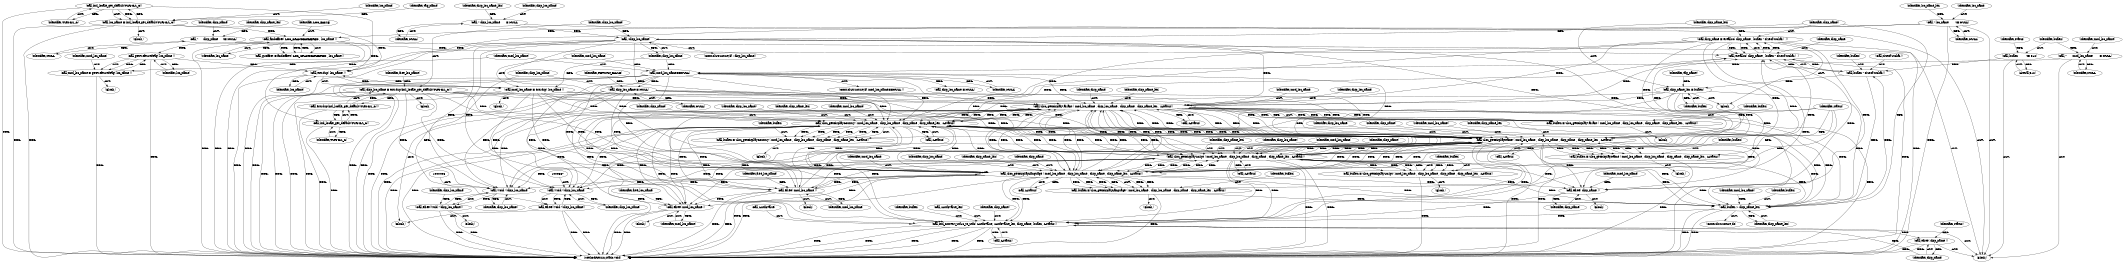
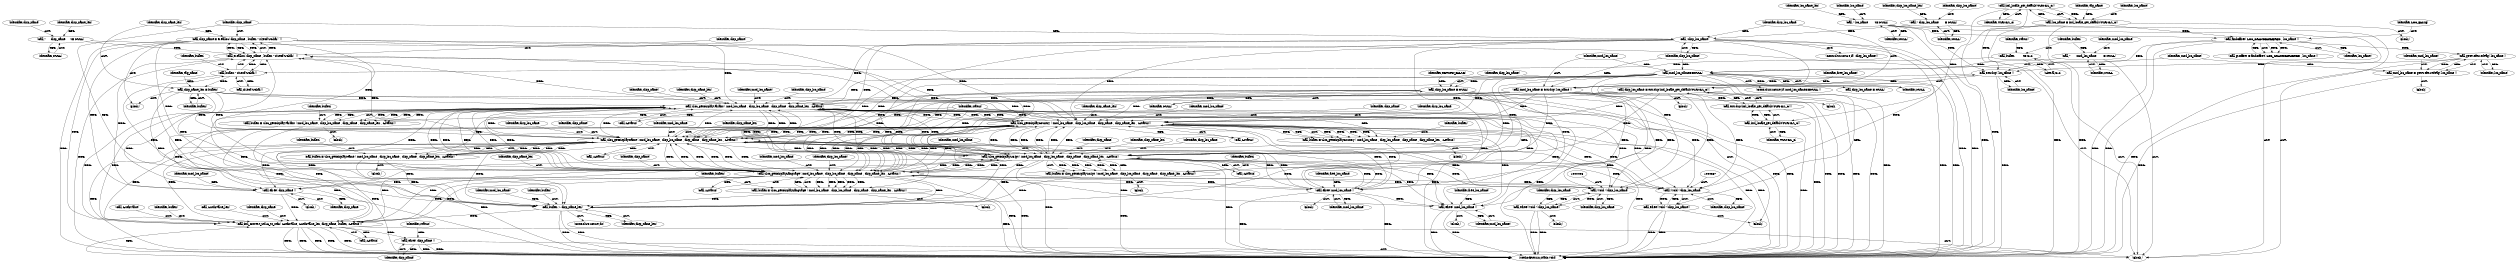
  digraph {
    n1 [label="(Call,disp_name = erealloc( disp_name , buflen * sizeof(UChar)  ))"]
    n2 [label="(Call,erealloc( disp_name , buflen * sizeof(UChar)  ))"]
    n3 [label="(Call,uloc_getDisplayVariant ( mod_loc_name , disp_loc_name , disp_name , disp_name_len , &status))"]
    n4 [label="(Call,uloc_getDisplayCountry ( mod_loc_name , disp_loc_name , disp_name , disp_name_len , &status))"]
    n5 [label="(Call,uloc_getDisplayName ( mod_loc_name , disp_loc_name , disp_name , disp_name_len , &status))"]
    n6 [label="(Call,uloc_getDisplayScript ( mod_loc_name , disp_loc_name , disp_name , disp_name_len , &status))"]
    n7 [label="(Call,uloc_getDisplayLanguage ( mod_loc_name , disp_loc_name , disp_name , disp_name_len , &status))"]
    n8 [label="(Call,efree( disp_name ))"]
    n9 [label="(Call,intl_convert_utf16_to_utf8( &utf8value, &utf8value_len, disp_name, buflen, &status ))"]
    n10 [label="(MethodReturn,static void)"]
    n11 [label="(Block,)"]
    n12 [label="(Call,buflen * sizeof(UChar))"]
    n13 [label="(Call,efree( mod_loc_name ))"]
    n14 [label="(Call,buflen > disp_name_len)"]
    n15 [label="(Call,buflen = uloc_getDisplayVariant ( mod_loc_name , disp_loc_name , disp_name , disp_name_len , &status))"]
    n16 [label="(Call,efree( mod_loc_name ))"]
    n17 [label="(Call,(void *)disp_loc_name)"]
    n18 [label="(Call,(void *)disp_loc_name)"]
    n19 [label="(Call,&status)"]
    n20 [label="(Call,buflen = uloc_getDisplayCountry ( mod_loc_name , disp_loc_name , disp_name , disp_name_len , &status))"]
    n21 [label="(Call,&status)"]
    n22 [label="(Call,buflen = uloc_getDisplayName ( mod_loc_name , disp_loc_name , disp_name , disp_name_len , &status))"]
    n23 [label="(Call,&status)"]
    n24 [label="(Call,buflen = uloc_getDisplayScript ( mod_loc_name , disp_loc_name , disp_name , disp_name_len , &status))"]
    n25 [label="(Call,&status)"]
    n26 [label="(Call,buflen = uloc_getDisplayLanguage ( mod_loc_name , disp_loc_name , disp_name , disp_name_len , &status))"]
    n27 [label="(Call,&status)"]
    n28 [label="(Block,)"]
    n29 [label="(Identifier,disp_name)"]
    n30 [label="(Block,)"]
    n31 [label="(Call,efree( disp_name ))"]
    n32 [label="(Call,&status)"]
    n33 [label="(Call,disp_name_len = buflen)"]
    n34 [label="(Call,sizeof(UChar))"]
    n35 [label="(Call,*      disp_name      \t= NULL)"]
    n36 [label="(Identifier,NULL)"]
    n37 [label="(Block,)"]
    n38 [label="(Identifier,mod_loc_name)"]
    n39 [label="(Identifier,disp_name_len)"]
    n40 [label="(ControlStructure,do)"]
    n41 [label="(Block,)"]
    n42 [label="(Identifier,mod_loc_name)"]
    n43 [label="(Block,)"]
    n44 [label="(Call,efree((void *)disp_loc_name))"]
    n45 [label="(Identifier,disp_loc_name)"]
    n46 [label="(Call,efree((void *)disp_loc_name))"]
    n47 [label="(Identifier,disp_loc_name)"]
    n48 [label="(Block,)"]
    n49 [label="(Block,)"]
    n50 [label="(Block,)"]
    n51 [label="(Call,mod_loc_name = estrdup( loc_name ))"]
    n52 [label="(Call,estrdup( loc_name ))"]
    n53 [label="(Block,)"]
    n54 [label="(Identifier,loc_name)"]
    n55 [label="(Call,findOffset( LOC_GRANDFATHERED , loc_name ))"]
    n56 [label="(Call,getPreferredTag( loc_name ))"]
    n57 [label="(Call,grOffset = findOffset( LOC_GRANDFATHERED , loc_name ))"]
    n58 [label="(Identifier,loc_name)"]
    n59 [label="(Call,mod_loc_name = getPreferredTag( loc_name ))"]
    n60 [label="(Identifier,loc_name)"]
    n61 [label="(Call,* loc_name        \t= NULL)"]
    n62 [label="(Identifier,NULL)"]
    n63 [label="(Call,loc_name = intl_locale_get_default(TSRMLS_C))"]
    n64 [label="(Call,intl_locale_get_default(TSRMLS_C))"]
    n65 [label="(Block,)"]
    n66 [label="(Call,intl_locale_get_default(TSRMLS_C))"]
    n67 [label="(Identifier,TSRMLS_C)"]
    n68 [label="(Call,estrdup(intl_locale_get_default(TSRMLS_C)))"]
    n69 [label="(Identifier,TSRMLS_C)"]
    n70 [label="(Block,)"]
    n71 [label="(Block,)"]
    n72 [label="(Call,mod_loc_name==NULL)"]
    n73 [label="(Call,disp_loc_name = NULL)"]
    n74 [label="(ControlStructure,if( mod_loc_name==NULL ))"]
    n75 [label="(Call,disp_loc_name = NULL)"]
    n76 [label="(Identifier,NULL)"]
    n77 [label="(Block,)"]
    n78 [label="(Identifier,NULL)"]
    n79 [label="(Call,*       mod_loc_name        = NULL)"]
    n80 [label="(Identifier,NULL)"]
    n81 [label="(Call,!disp_loc_name)"]
    n82 [label="(ControlStructure,if( !disp_loc_name))"]
    n83 [label="(Identifier,disp_loc_name)"]
    n84 [label="(Call,* disp_loc_name       = NULL)"]
    n85 [label="(Identifier,NULL)"]
    n86 [label="(Call,disp_loc_name = estrdup(intl_locale_get_default(TSRMLS_C)))"]
    n87 [label="(Block,)"]
    n88 [label="(Identifier,buflen)"]
    n89 [label="(Call,buflen          \t= 512)"]
    n90 [label="(Literal,512)"]
    n91 [label="(Identifier,disp_name)"]
    n92 [label="(Block,)"]
    n93 [label="(Identifier,mod_loc_name)"]
    n94 [label="(Identifier,disp_loc_name)"]
    n95 [label="(Identifier,disp_loc_name)"]
    n96 [label="(Identifier,disp_loc_name)"]
    n97 [label="(Identifier,mod_loc_name)"]
    n98 [label="(Identifier,disp_name)"]
    n99 [label="(Identifier,mod_loc_name)"]
    n100 [label="(Identifier,mod_loc_name)"]
    n101 [label="(Identifier,disp_name)"]
    n102 [label="(Identifier,tag_name)"]
    n103 [label="(Identifier,disp_name)"]
    n104 [label="(Identifier,RETURN_FALSE)"]
    n105 [label="(Identifier,buflen)"]
    n106 [label="(Identifier,loc_name)"]
    n107 [label="(Identifier,free_loc_name)"]
    n108 [label="(Identifier,disp_loc_name)"]
    n109 [label="(Identifier,disp_name_len)"]
    n110 [label="(Identifier,buflen)"]
    n111 [label="(Identifier,LOC_FALSE)"]
    n112 [label="(Identifier,free_loc_name)"]
    n113 [label="(Identifier,status)"]
    n114 [label="(Identifier,status)"]
    n115 [label="(Identifier,mod_loc_name)"]
    n116 [label="(Identifier,buflen)"]
    n117 [label="(Identifier,buflen)"]
    n118 [label="(Identifier,mod_loc_name)"]
    n119 [label="(Identifier,buflen)"]
    n120 [label="(Call,&utf8value_len)"]
    n121 [label="(Identifier,mod_loc_name)"]
    n122 [label="(Identifier,disp_name)"]
    n123 [label="(Identifier,disp_name_len)"]
    n124 [label="(Identifier,free_loc_name)"]
    n125 [label="(Identifier,buflen)"]
    n126 [label="(Identifier,disp_loc_name)"]
    n127 [label="(Identifier,mod_loc_name)"]
    n128 [label="(Identifier,mod_loc_name)"]
    n129 [label="(Identifier,disp_loc_name)"]
    n130 [label="(Identifier,status)"]
    n131 [label="(Identifier,loc_name_len)"]
    n132 [label="(Call,&utf8value)"]
    n133 [label="(Identifier,loc_name)"]
    n134 [label="(Identifier,disp_name_len)"]
    n135 [label="(Identifier,disp_loc_name_len)"]
    n136 [label="(Identifier,disp_name_len)"]
    n137 [label="(Identifier,disp_name)"]
    n138 [label="(Identifier,tag_name)"]
    n139 [label="(Identifier,buflen)"]
    n140 [label="(Identifier,disp_loc_name)"]
    n141 [label="(Identifier,disp_name_len)"]
    n142 [label="(Identifier,disp_name)"]
    n143 [label="(Identifier,disp_name)"]
    n144 [label="(Identifier,buflen)"]
    n145 [label="(Identifier,disp_loc_name)"]
    n146 [label="(Identifier,disp_loc_name)"]
    n147 [label="(Identifier,mod_loc_name)"]
    n148 [label="(Identifier,disp_name_len)"]
    n149 [label="(Identifier,buflen)"]
    n150 [label="(Identifier,disp_name_len)"]
    n151 [label="(Identifier,disp_name)"]
    n152 [label="(Identifier,mod_loc_name)"]
    n153 [label="(Identifier,disp_name)"]
    1000387
    1000406
    n1 -> n2 [label="CFG: "]
    n1 -> n2 [label="DDG: "]
    n1 -> n3 [label="DDG: "]
    n1 -> n4 [label="DDG: "]
    n1 -> n5 [label="DDG: "]
    n1 -> n6 [label="DDG: "]
    n1 -> n7 [label="DDG: "]
    n1 -> n8 [label="DDG: "]
    n1 -> n9 [label="DDG: "]
    n1 -> n10 [label="DDG: "]
    n1 -> n11 [label="AST: "]
    n2 -> n1 [label="AST: "]
    n2 -> n1 [label="DDG: "]
    n2 -> n1 [label="DDG: "]
    n2 -> n10 [label="DDG: "]
    n2 -> n12 [label="CFG: "]
    n3 -> n2 [label="DDG: "]
    n3 -> n4 [label="DDG: "]
    n3 -> n4 [label="DDG: "]
    n3 -> n4 [label="DDG: "]
    n3 -> n5 [label="DDG: "]
    n3 -> n5 [label="DDG: "]
    n3 -> n5 [label="DDG: "]
    n3 -> n6 [label="DDG: "]
    n3 -> n6 [label="DDG: "]
    n3 -> n6 [label="DDG: "]
    n3 -> n7 [label="DDG: "]
    n3 -> n7 [label="DDG: "]
    n3 -> n7 [label="DDG: "]
    n3 -> n8 [label="DDG: "]
    n3 -> n9 [label="DDG: "]
    n3 -> n9 [label="DDG: "]
    n3 -> n10 [label="DDG: "]
    n3 -> n10 [label="DDG: "]
    n3 -> n13 [label="DDG: "]
    n3 -> n14 [label="DDG: "]
    n3 -> n15 [label="AST: "]
    n3 -> n15 [label="DDG: "]
    n3 -> n15 [label="DDG: "]
    n3 -> n15 [label="DDG: "]
    n3 -> n15 [label="DDG: "]
    n3 -> n15 [label="DDG: "]
    n3 -> n16 [label="DDG: "]
    n3 -> n17 [label="DDG: "]
    n3 -> n18 [label="DDG: "]
    n3 -> n19 [label="CFG: "]
    n4 -> n2 [label="DDG: "]
    n4 -> n3 [label="DDG: "]
    n4 -> n3 [label="DDG: "]
    n4 -> n3 [label="DDG: "]
    n4 -> n5 [label="DDG: "]
    n4 -> n5 [label="DDG: "]
    n4 -> n5 [label="DDG: "]
    n4 -> n6 [label="DDG: "]
    n4 -> n6 [label="DDG: "]
    n4 -> n6 [label="DDG: "]
    n4 -> n7 [label="DDG: "]
    n4 -> n7 [label="DDG: "]
    n4 -> n7 [label="DDG: "]
    n4 -> n8 [label="DDG: "]
    n4 -> n9 [label="DDG: "]
    n4 -> n9 [label="DDG: "]
    n4 -> n10 [label="DDG: "]
    n4 -> n10 [label="DDG: "]
    n4 -> n13 [label="DDG: "]
    n4 -> n14 [label="DDG: "]
    n4 -> n16 [label="DDG: "]
    n4 -> n17 [label="DDG: "]
    n4 -> n18 [label="DDG: "]
    n4 -> n20 [label="AST: "]
    n4 -> n20 [label="DDG: "]
    n4 -> n20 [label="DDG: "]
    n4 -> n20 [label="DDG: "]
    n4 -> n20 [label="DDG: "]
    n4 -> n20 [label="DDG: "]
    n4 -> n21 [label="CFG: "]
    n5 -> n2 [label="DDG: "]
    n5 -> n3 [label="DDG: "]
    n5 -> n3 [label="DDG: "]
    n5 -> n3 [label="DDG: "]
    n5 -> n4 [label="DDG: "]
    n5 -> n4 [label="DDG: "]
    n5 -> n4 [label="DDG: "]
    n5 -> n6 [label="DDG: "]
    n5 -> n6 [label="DDG: "]
    n5 -> n6 [label="DDG: "]
    n5 -> n7 [label="DDG: "]
    n5 -> n7 [label="DDG: "]
    n5 -> n7 [label="DDG: "]
    n5 -> n8 [label="DDG: "]
    n5 -> n9 [label="DDG: "]
    n5 -> n9 [label="DDG: "]
    n5 -> n10 [label="DDG: "]
    n5 -> n10 [label="DDG: "]
    n5 -> n13 [label="DDG: "]
    n5 -> n14 [label="DDG: "]
    n5 -> n16 [label="DDG: "]
    n5 -> n17 [label="DDG: "]
    n5 -> n18 [label="DDG: "]
    n5 -> n22 [label="AST: "]
    n5 -> n22 [label="DDG: "]
    n5 -> n22 [label="DDG: "]
    n5 -> n22 [label="DDG: "]
    n5 -> n22 [label="DDG: "]
    n5 -> n22 [label="DDG: "]
    n5 -> n23 [label="CFG: "]
    n6 -> n2 [label="DDG: "]
    n6 -> n3 [label="DDG: "]
    n6 -> n3 [label="DDG: "]
    n6 -> n3 [label="DDG: "]
    n6 -> n4 [label="DDG: "]
    n6 -> n4 [label="DDG: "]
    n6 -> n4 [label="DDG: "]
    n6 -> n5 [label="DDG: "]
    n6 -> n5 [label="DDG: "]
    n6 -> n5 [label="DDG: "]
    n6 -> n7 [label="DDG: "]
    n6 -> n7 [label="DDG: "]
    n6 -> n7 [label="DDG: "]
    n6 -> n8 [label="DDG: "]
    n6 -> n9 [label="DDG: "]
    n6 -> n9 [label="DDG: "]
    n6 -> n10 [label="DDG: "]
    n6 -> n10 [label="DDG: "]
    n6 -> n13 [label="DDG: "]
    n6 -> n14 [label="DDG: "]
    n6 -> n16 [label="DDG: "]
    n6 -> n17 [label="DDG: "]
    n6 -> n18 [label="DDG: "]
    n6 -> n24 [label="AST: "]
    n6 -> n24 [label="DDG: "]
    n6 -> n24 [label="DDG: "]
    n6 -> n24 [label="DDG: "]
    n6 -> n24 [label="DDG: "]
    n6 -> n24 [label="DDG: "]
    n6 -> n25 [label="CFG: "]
    n7 -> n2 [label="DDG: "]
    n7 -> n3 [label="DDG: "]
    n7 -> n3 [label="DDG: "]
    n7 -> n3 [label="DDG: "]
    n7 -> n4 [label="DDG: "]
    n7 -> n4 [label="DDG: "]
    n7 -> n4 [label="DDG: "]
    n7 -> n5 [label="DDG: "]
    n7 -> n5 [label="DDG: "]
    n7 -> n5 [label="DDG: "]
    n7 -> n6 [label="DDG: "]
    n7 -> n6 [label="DDG: "]
    n7 -> n6 [label="DDG: "]
    n7 -> n8 [label="DDG: "]
    n7 -> n9 [label="DDG: "]
    n7 -> n9 [label="DDG: "]
    n7 -> n10 [label="DDG: "]
    n7 -> n10 [label="DDG: "]
    n7 -> n13 [label="DDG: "]
    n7 -> n14 [label="DDG: "]
    n7 -> n16 [label="DDG: "]
    n7 -> n17 [label="DDG: "]
    n7 -> n18 [label="DDG: "]
    n7 -> n26 [label="AST: "]
    n7 -> n26 [label="DDG: "]
    n7 -> n26 [label="DDG: "]
    n7 -> n26 [label="DDG: "]
    n7 -> n26 [label="DDG: "]
    n7 -> n26 [label="DDG: "]
    n7 -> n27 [label="CFG: "]
    n8 -> n2 [label="DDG: "]
    n8 -> n9 [label="DDG: "]
    n8 -> n28 [label="AST: "]
    n8 -> n29 [label="CFG: "]
    n9 -> n10 [label="DDG: "]
    n9 -> n10 [label="DDG: "]
    n9 -> n10 [label="DDG: "]
    n9 -> n10 [label="DDG: "]
    n9 -> n10 [label="DDG: "]
    n9 -> n30 [label="AST: "]
    n9 -> n31 [label="DDG: "]
    n9 -> n32 [label="CFG: "]
    n12 -> n2 [label="AST: "]
    n12 -> n2 [label="DDG: "]
    n12 -> n14 [label="DDG: "]
    n12 -> n33 [label="DDG: "]
+   n12 -> n34 [label="CFG: "]
    n13 -> n3 [label="DDG: "]
    n13 -> n4 [label="DDG: "]
    n13 -> n5 [label="DDG: "]
    n13 -> n6 [label="DDG: "]
    n13 -> n7 [label="DDG: "]
    n13 -> n10 [label="DDG: "]
    n13 -> n10 [label="DDG: "]
    n13 -> n16 [label="DDG: "]
    n13 -> n37 [label="AST: "]
    n13 -> n38 [label="CFG: "]
    n14 -> n9 [label="DDG: "]
    n14 -> n10 [label="DDG: "]
    n14 -> n10 [label="DDG: "]
    n14 -> n12 [label="DDG: "]
    n14 -> n39 [label="CFG: "]
    n14 -> n40 [label="AST: "]
    n15 -> n3 [label="CFG: "]
    n15 -> n10 [label="DDG: "]
    n15 -> n14 [label="DDG: "]
    n15 -> n41 [label="AST: "]
    n16 -> n10 [label="DDG: "]
    n16 -> n10 [label="DDG: "]
    n16 -> n42 [label="CFG: "]
    n16 -> n43 [label="AST: "]
    n17 -> n44 [label="AST: "]
    n17 -> n44 [label="DDG: "]
    n17 -> n45 [label="CFG: "]
    n18 -> n46 [label="AST: "]
    n18 -> n46 [label="DDG: "]
    n18 -> n47 [label="CFG: "]
    n19 -> n3 [label="AST: "]
    n20 -> n4 [label="CFG: "]
    n20 -> n10 [label="DDG: "]
    n20 -> n14 [label="DDG: "]
    n20 -> n48 [label="AST: "]
    n21 -> n4 [label="AST: "]
    n22 -> n5 [label="CFG: "]
    n22 -> n10 [label="DDG: "]
    n22 -> n14 [label="DDG: "]
    n22 -> n49 [label="AST: "]
    n23 -> n5 [label="AST: "]
    n24 -> n6 [label="CFG: "]
    n24 -> n10 [label="DDG: "]
    n24 -> n14 [label="DDG: "]
    n24 -> n50 [label="AST: "]
    n25 -> n6 [label="AST: "]
    n26 -> n7 [label="CFG: "]
    n26 -> n10 [label="DDG: "]
    n26 -> n14 [label="DDG: "]
    n26 -> n71 [label="AST: "]
    n27 -> n7 [label="AST: "]
    n29 -> n8 [label="AST: "]
    n31 -> n10 [label="DDG: "]
    n31 -> n10 [label="DDG: "]
    n31 -> n30 [label="AST: "]
    n31 -> n91 [label="CFG: "]
    n32 -> n9 [label="AST: "]
    n33 -> n3 [label="DDG: "]
    n33 -> n4 [label="DDG: "]
    n33 -> n5 [label="DDG: "]
    n33 -> n6 [label="DDG: "]
    n33 -> n7 [label="DDG: "]
    n33 -> n11 [label="AST: "]
    n33 -> n14 [label="DDG: "]
    n33 -> n88 [label="CFG: "]
    n34 -> n12 [label="AST: "]
    n35 -> n2 [label="DDG: "]
    n35 -> n30 [label="AST: "]
    n35 -> n36 [label="CFG: "]
    n36 -> n35 [label="AST: "]
    n38 -> n13 [label="AST: "]
    n39 -> n14 [label="AST: "]
    n42 -> n16 [label="AST: "]
    n44 -> n10 [label="DDG: "]
    n44 -> n10 [label="DDG: "]
    n44 -> n17 [label="CFG: "]
    n44 -> n77 [label="AST: "]
    n45 -> n17 [label="AST: "]
    n46 -> n10 [label="DDG: "]
    n46 -> n10 [label="DDG: "]
    n46 -> n18 [label="CFG: "]
    n46 -> n92 [label="AST: "]
    n47 -> n18 [label="AST: "]
    n51 -> n3 [label="DDG: "]
    n51 -> n4 [label="DDG: "]
    n51 -> n5 [label="DDG: "]
    n51 -> n6 [label="DDG: "]
    n51 -> n7 [label="DDG: "]
    n51 -> n10 [label="DDG: "]
    n51 -> n10 [label="DDG: "]
    n51 -> n13 [label="DDG: "]
    n51 -> n16 [label="DDG: "]
    n51 -> n52 [label="CFG: "]
    n51 -> n53 [label="AST: "]
    n52 -> n10 [label="DDG: "]
    n52 -> n51 [label="AST: "]
    n52 -> n51 [label="DDG: "]
    n52 -> n54 [label="CFG: "]
    n54 -> n52 [label="AST: "]
    n55 -> n10 [label="DDG: "]
    n55 -> n10 [label="DDG: "]
    n55 -> n52 [label="DDG: "]
    n55 -> n56 [label="DDG: "]
    n55 -> n57 [label="AST: "]
    n55 -> n57 [label="DDG: "]
    n55 -> n57 [label="DDG: "]
    n55 -> n58 [label="CFG: "]
    n56 -> n10 [label="DDG: "]
    n56 -> n52 [label="DDG: "]
    n56 -> n59 [label="AST: "]
    n56 -> n59 [label="DDG: "]
    n56 -> n60 [label="CFG: "]
    n57 -> n55 [label="CFG: "]
    n58 -> n55 [label="AST: "]
    n59 -> n10 [label="DDG: "]
    n59 -> n56 [label="CFG: "]
    n59 -> n70 [label="AST: "]
    n60 -> n56 [label="AST: "]
    n61 -> n10 [label="DDG: "]
    n61 -> n30 [label="AST: "]
    n61 -> n52 [label="DDG: "]
    n61 -> n55 [label="DDG: "]
    n61 -> n62 [label="CFG: "]
    n62 -> n61 [label="AST: "]
    n63 -> n10 [label="DDG: "]
    n63 -> n10 [label="DDG: "]
    n63 -> n52 [label="DDG: "]
    n63 -> n55 [label="DDG: "]
    n63 -> n64 [label="CFG: "]
    n63 -> n65 [label="AST: "]
    n64 -> n10 [label="DDG: "]
    n64 -> n63 [label="AST: "]
    n64 -> n63 [label="DDG: "]
    n64 -> n66 [label="DDG: "]
    n64 -> n67 [label="CFG: "]
    n66 -> n10 [label="DDG: "]
    n66 -> n68 [label="AST: "]
    n66 -> n68 [label="DDG: "]
    n66 -> n69 [label="CFG: "]
    n67 -> n64 [label="AST: "]
    n68 -> n10 [label="DDG: "]
    n68 -> n66 [label="CFG: "]
    n68 -> n86 [label="AST: "]
    n68 -> n86 [label="DDG: "]
    n69 -> n66 [label="AST: "]
    n72 -> n3 [label="DDG: "]
    n72 -> n4 [label="DDG: "]
    n72 -> n5 [label="DDG: "]
    n72 -> n6 [label="DDG: "]
    n72 -> n7 [label="DDG: "]
    n72 -> n10 [label="DDG: "]
    n72 -> n10 [label="DDG: "]
    n72 -> n10 [label="DDG: "]
    n72 -> n13 [label="DDG: "]
    n72 -> n16 [label="DDG: "]
    n72 -> n73 [label="DDG: "]
    n72 -> n74 [label="AST: "]
    n72 -> n75 [label="DDG: "]
    n72 -> n76 [label="CFG: "]
    n73 -> n3 [label="DDG: "]
    n73 -> n4 [label="DDG: "]
    n73 -> n5 [label="DDG: "]
    n73 -> n6 [label="DDG: "]
    n73 -> n7 [label="DDG: "]
    n73 -> n10 [label="DDG: "]
    n73 -> n10 [label="DDG: "]
    n73 -> n17 [label="DDG: "]
    n73 -> n18 [label="DDG: "]
    n73 -> n77 [label="AST: "]
    n73 -> n78 [label="CFG: "]
    n76 -> n72 [label="AST: "]
    n78 -> n73 [label="AST: "]
    n79 -> n30 [label="AST: "]
    n79 -> n72 [label="DDG: "]
    n79 -> n80 [label="CFG: "]
    n80 -> n79 [label="AST: "]
    n81 -> n3 [label="DDG: "]
    n81 -> n4 [label="DDG: "]
    n81 -> n5 [label="DDG: "]
    n81 -> n6 [label="DDG: "]
    n81 -> n7 [label="DDG: "]
    n81 -> n10 [label="DDG: "]
    n81 -> n10 [label="DDG: "]
    n81 -> n17 [label="DDG: "]
    n81 -> n18 [label="DDG: "]
    n81 -> n82 [label="AST: "]
    n81 -> n83 [label="CFG: "]
    n83 -> n51 [label="CFG: "]
    n83 -> n72 [label="CFG: "]
    n83 -> n81 [label="AST: "]
    n84 -> n30 [label="AST: "]
    n84 -> n81 [label="DDG: "]
    n84 -> n85 [label="CFG: "]
    n85 -> n84 [label="AST: "]
    n86 -> n3 [label="DDG: "]
    n86 -> n4 [label="DDG: "]
    n86 -> n5 [label="DDG: "]
    n86 -> n6 [label="DDG: "]
    n86 -> n7 [label="DDG: "]
    n86 -> n10 [label="DDG: "]
    n86 -> n10 [label="DDG: "]
    n86 -> n17 [label="DDG: "]
    n86 -> n18 [label="DDG: "]
    n86 -> n68 [label="CFG: "]
    n86 -> n87 [label="AST: "]
    n88 -> n33 [label="AST: "]
    n89 -> n12 [label="DDG: "]
    n89 -> n30 [label="AST: "]
    n89 -> n90 [label="CFG: "]
    n90 -> n89 [label="AST: "]
    n91 -> n9 [label="CFG: "]
    n91 -> n31 [label="AST: "]
    n93 -> n79 [label="AST: "]
    n94 -> n6 [label="AST: "]
    n95 -> n5 [label="AST: "]
    n96 -> n3 [label="AST: "]
    n97 -> n6 [label="AST: "]
    n98 -> n5 [label="AST: "]
    n99 -> n14 [label="CFG: "]
    n100 -> n7 [label="AST: "]
    n101 -> n6 [label="AST: "]
    n102 -> n63 [label="CFG: "]
    n103 -> n3 [label="AST: "]
    n104 -> n73 [label="CFG: "]
    n105 -> n24 [label="AST: "]
    n106 -> n61 [label="AST: "]
    n107 -> n86 [label="CFG: "]
    n108 -> n44 [label="CFG: "]
    n108 -> n73 [label="AST: "]
    n109 -> n6 [label="AST: "]
    n110 -> n22 [label="AST: "]
    n111 -> n55 [label="AST: "]
    n112 -> n13 [label="CFG: "]
    n113 -> n89 [label="CFG: "]
    n114 -> n15 [label="CFG: "]
    n114 -> n20 [label="CFG: "]
    n114 -> n22 [label="CFG: "]
    n114 -> n24 [label="CFG: "]
    n114 -> n26 [label="CFG: "]
    n115 -> n51 [label="AST: "]
    n115 -> n72 [label="CFG: "]
    n116 -> n79 [label="CFG: "]
    n116 -> n89 [label="AST: "]
    n117 -> n9 [label="AST: "]
    n118 -> n5 [label="AST: "]
    n119 -> n26 [label="AST: "]
    n120 -> n9 [label="AST: "]
    n121 -> n59 [label="CFG: "]
    n121 -> n72 [label="AST: "]
    n122 -> n9 [label="AST: "]
    n123 -> n3 [label="AST: "]
    n124 -> n16 [label="CFG: "]
    n125 -> n15 [label="AST: "]
    n126 -> n84 [label="AST: "]
    n127 -> n3 [label="AST: "]
    n128 -> n59 [label="AST: "]
    n129 -> n7 [label="AST: "]
    n130 -> n31 [label="CFG: "]
    n131 -> n61 [label="CFG: "]
    n132 -> n9 [label="AST: "]
    n133 -> n63 [label="AST: "]
    n134 -> n5 [label="AST: "]
    n135 -> n84 [label="CFG: "]
    n136 -> n7 [label="AST: "]
    n137 -> n4 [label="AST: "]
    n138 -> n33 [label="CFG: "]
    n139 -> n12 [label="AST: "]
    n140 -> n81 [label="CFG: "]
    n140 -> n86 [label="AST: "]
    n141 -> n35 [label="CFG: "]
    n142 -> n1 [label="AST: "]
    n142 -> n14 [label="CFG: "]
    n142 -> n81 [label="CFG: "]
    n143 -> n7 [label="AST: "]
    n144 -> n14 [label="AST: "]
    n145 -> n46 [label="CFG: "]
    n146 -> n4 [label="AST: "]
    n147 -> n8 [label="CFG: "]
    n148 -> n4 [label="AST: "]
    n149 -> n20 [label="AST: "]
    n150 -> n1 [label="CFG: "]
    n150 -> n33 [label="AST: "]
    n151 -> n2 [label="AST: "]
    n152 -> n4 [label="AST: "]
    n153 -> n35 [label="AST: "]
    1000387 -> n17 [label="AST: "]
    1000406 -> n18 [label="AST: "]
  }
